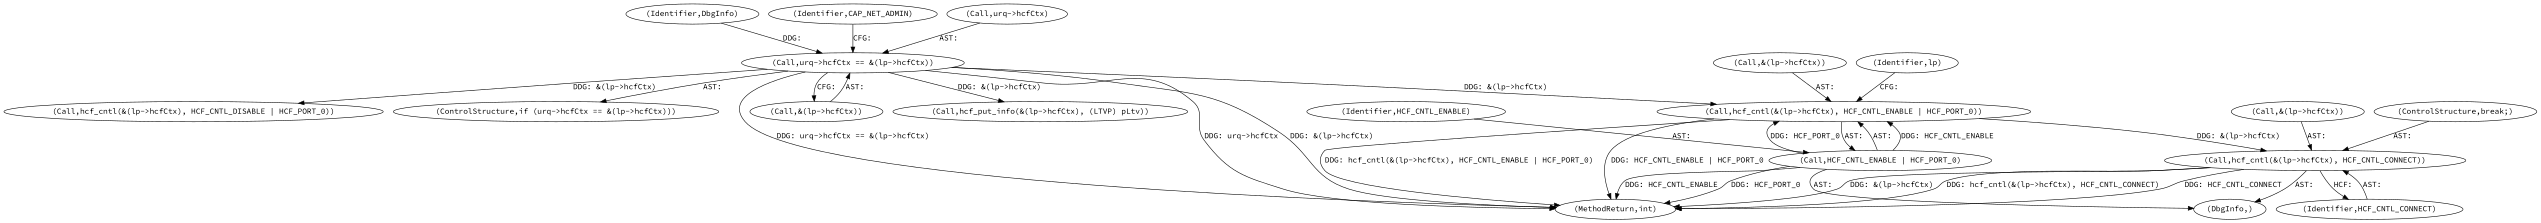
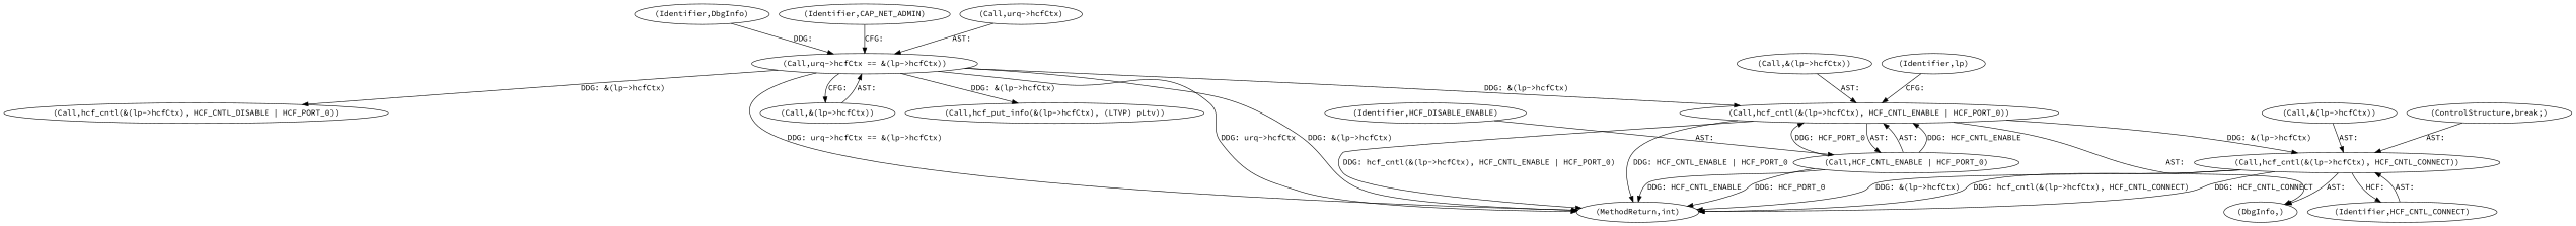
  digraph {
    fontname="Source Code Pro"
    node [fontname="Source Code Pro"]
    edge [fontname="Source Code Pro"]
    n1 [label="(Call,hcf_cntl(&(lp->hcfCtx), HCF_CNTL_ENABLE | HCF_PORT_0))"]
    n2 [label="(Call,HCF_CNTL_ENABLE | HCF_PORT_0)"]
    n3 [label="(Call,hcf_cntl(&(lp->hcfCtx), HCF_CNTL_CONNECT))"]
    n4 [label="(MethodReturn,int)"]
    n5 [label="(DbgInfo,)"]
    n6 [label="(Identifier,HCF_CNTL_CONNECT)"]
    n7 [label="(Call,urq->hcfCtx == &(lp->hcfCtx))"]
    n8 [label="(Call,&(lp->hcfCtx))"]
    n9 [label="(Call,hcf_cntl(&(lp->hcfCtx), HCF_CNTL_DISABLE | HCF_PORT_0))"]
-   n10 [label="(ControlStructure,if (urq->hcfCtx == &(lp->hcfCtx)))"]
    n11 [label="(Call,hcf_put_info(&(lp->hcfCtx), (LTVP) pLtv))"]
    n12 [label="(Identifier,lp)"]
    n13 [label="(Identifier,DbgInfo)"]
    n14 [label="(Call,&(lp->hcfCtx))"]
    n15 [label="(Identifier,CAP_NET_ADMIN)"]
    n16 [label="(ControlStructure,break;)"]
    n17 [label="(Call,&(lp->hcfCtx))"]
    n18 [label="(Call,urq->hcfCtx)"]
-   n19 [label="(Identifier,HCF_CNTL_ENABLE)"]
+   n19 [label="(Identifier,HCF_DISABLE_ENABLE)"]
    n1 -> n2 [label="AST: "]
    n1 -> n3 [label="DDG: &(lp->hcfCtx)"]
    n1 -> n4 [label="DDG: hcf_cntl(&(lp->hcfCtx), HCF_CNTL_ENABLE | HCF_PORT_0)"]
    n1 -> n4 [label="DDG: HCF_CNTL_ENABLE | HCF_PORT_0"]
-   n2 -> n5 [label="AST: "]
+   n1 -> n5 [label="AST: "]
    n2 -> n1 [label="AST: "]
    n2 -> n1 [label="DDG: HCF_CNTL_ENABLE"]
    n2 -> n1 [label="DDG: HCF_PORT_0"]
    n2 -> n4 [label="DDG: HCF_CNTL_ENABLE"]
    n2 -> n4 [label="DDG: HCF_PORT_0"]
    n3 -> n4 [label="DDG: &(lp->hcfCtx)"]
    n3 -> n4 [label="DDG: hcf_cntl(&(lp->hcfCtx), HCF_CNTL_CONNECT)"]
    n3 -> n4 [label="DDG: HCF_CNTL_CONNECT"]
    n3 -> n5 [label="AST: "]
    n3 -> n6 [label="HCF: "]
    n6 -> n3 [label="AST: "]
    n7 -> n1 [label="DDG: &(lp->hcfCtx)"]
    n7 -> n4 [label="DDG: urq->hcfCtx"]
    n7 -> n4 [label="DDG: urq->hcfCtx == &(lp->hcfCtx)"]
    n7 -> n4 [label="DDG: &(lp->hcfCtx)"]
    n7 -> n8 [label="CFG: "]
    n7 -> n9 [label="DDG: &(lp->hcfCtx)"]
-   n7 -> n10 [label="AST: "]
    n7 -> n11 [label="DDG: &(lp->hcfCtx)"]
    n8 -> n7 [label="AST: "]
    n12 -> n1 [label="CFG: "]
    n13 -> n7 [label="DDG: "]
    n14 -> n3 [label="AST: "]
    n15 -> n7 [label="CFG: "]
    n16 -> n3 [label="AST: "]
    n17 -> n1 [label="AST: "]
    n18 -> n7 [label="AST: "]
    n19 -> n2 [label="AST: "]
  }
